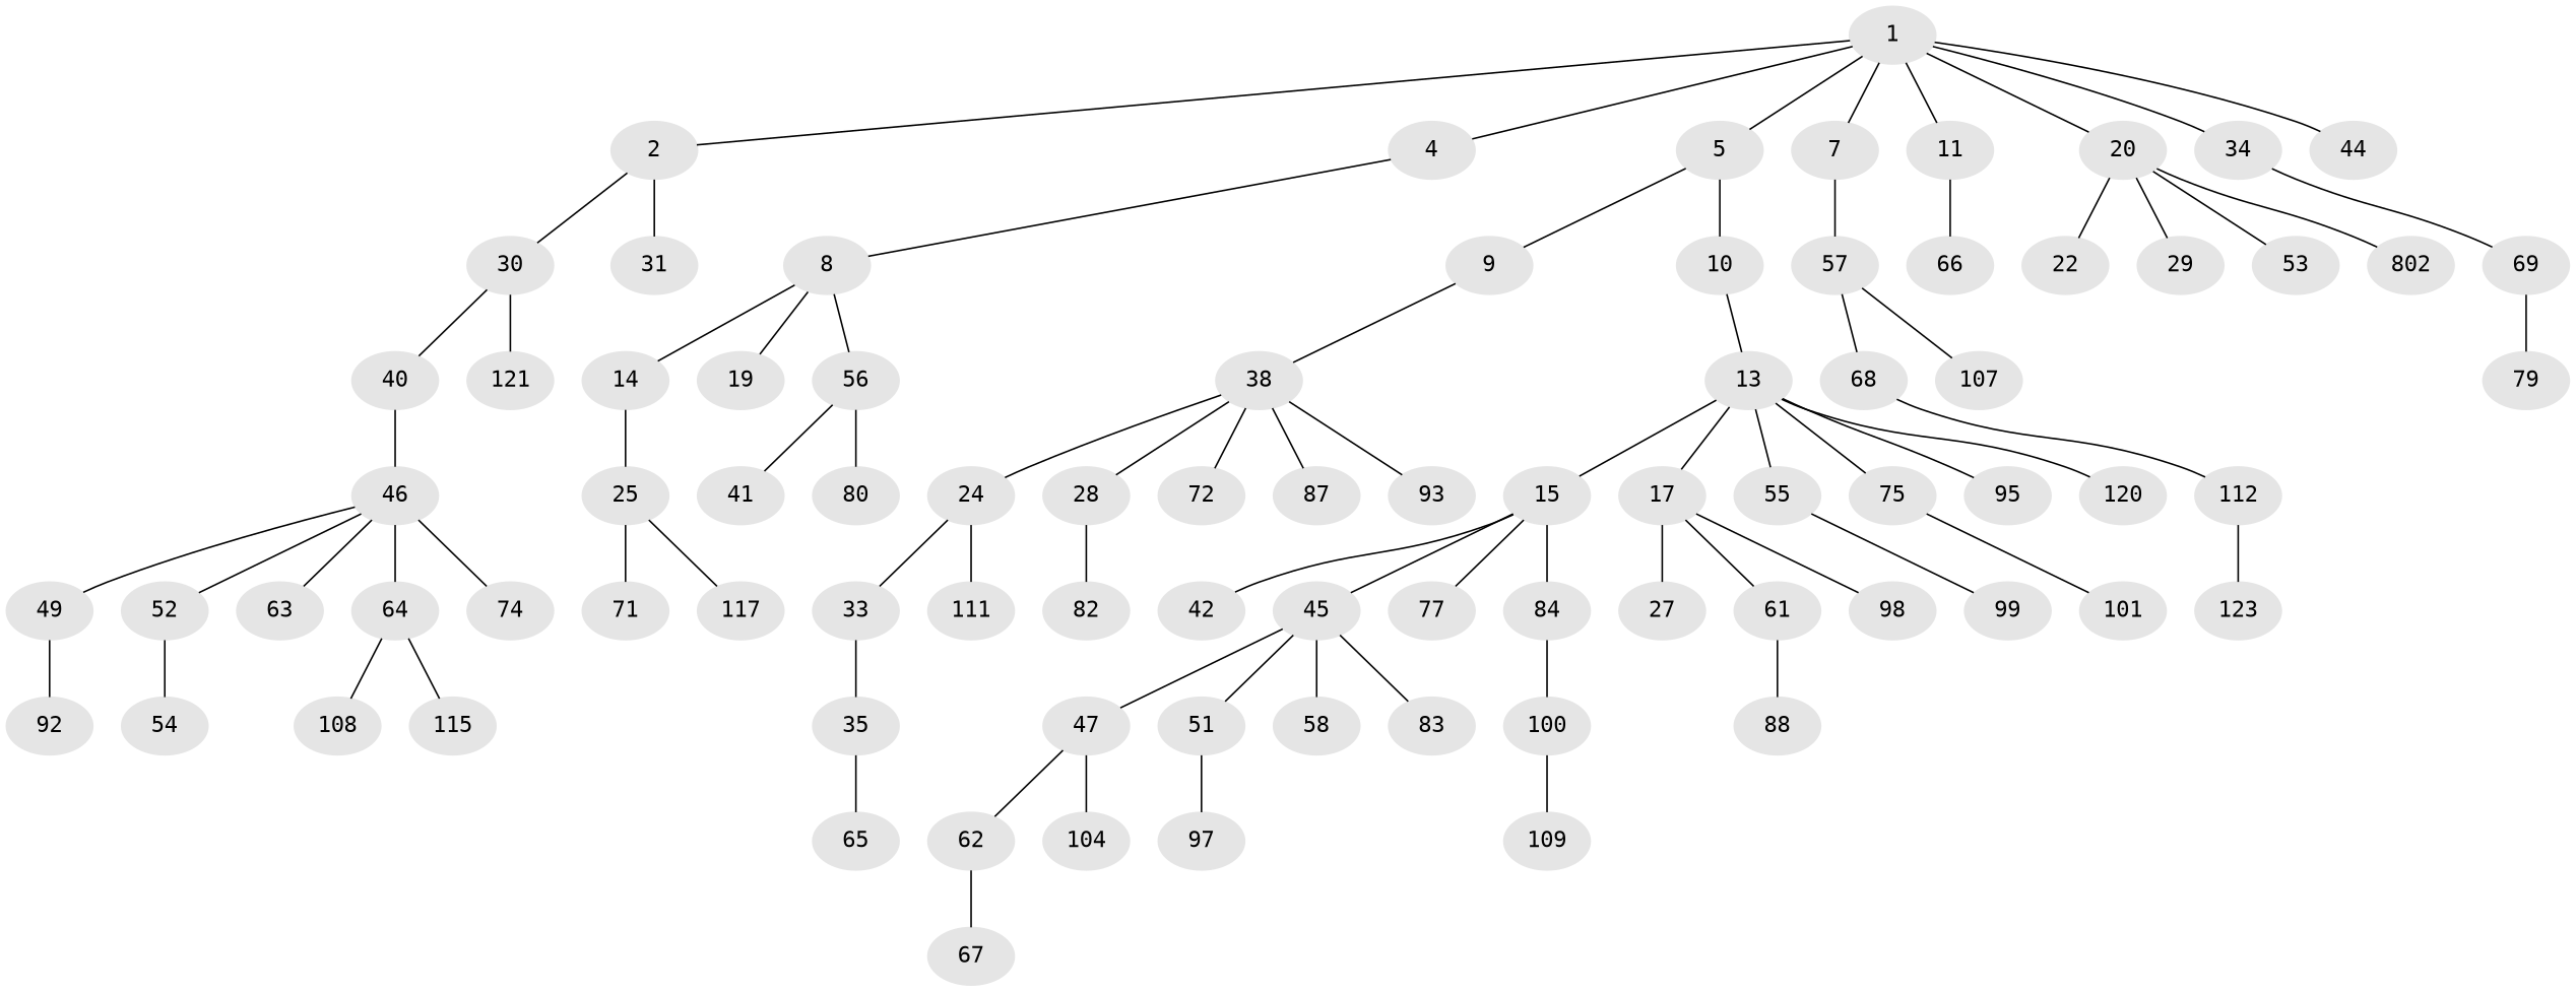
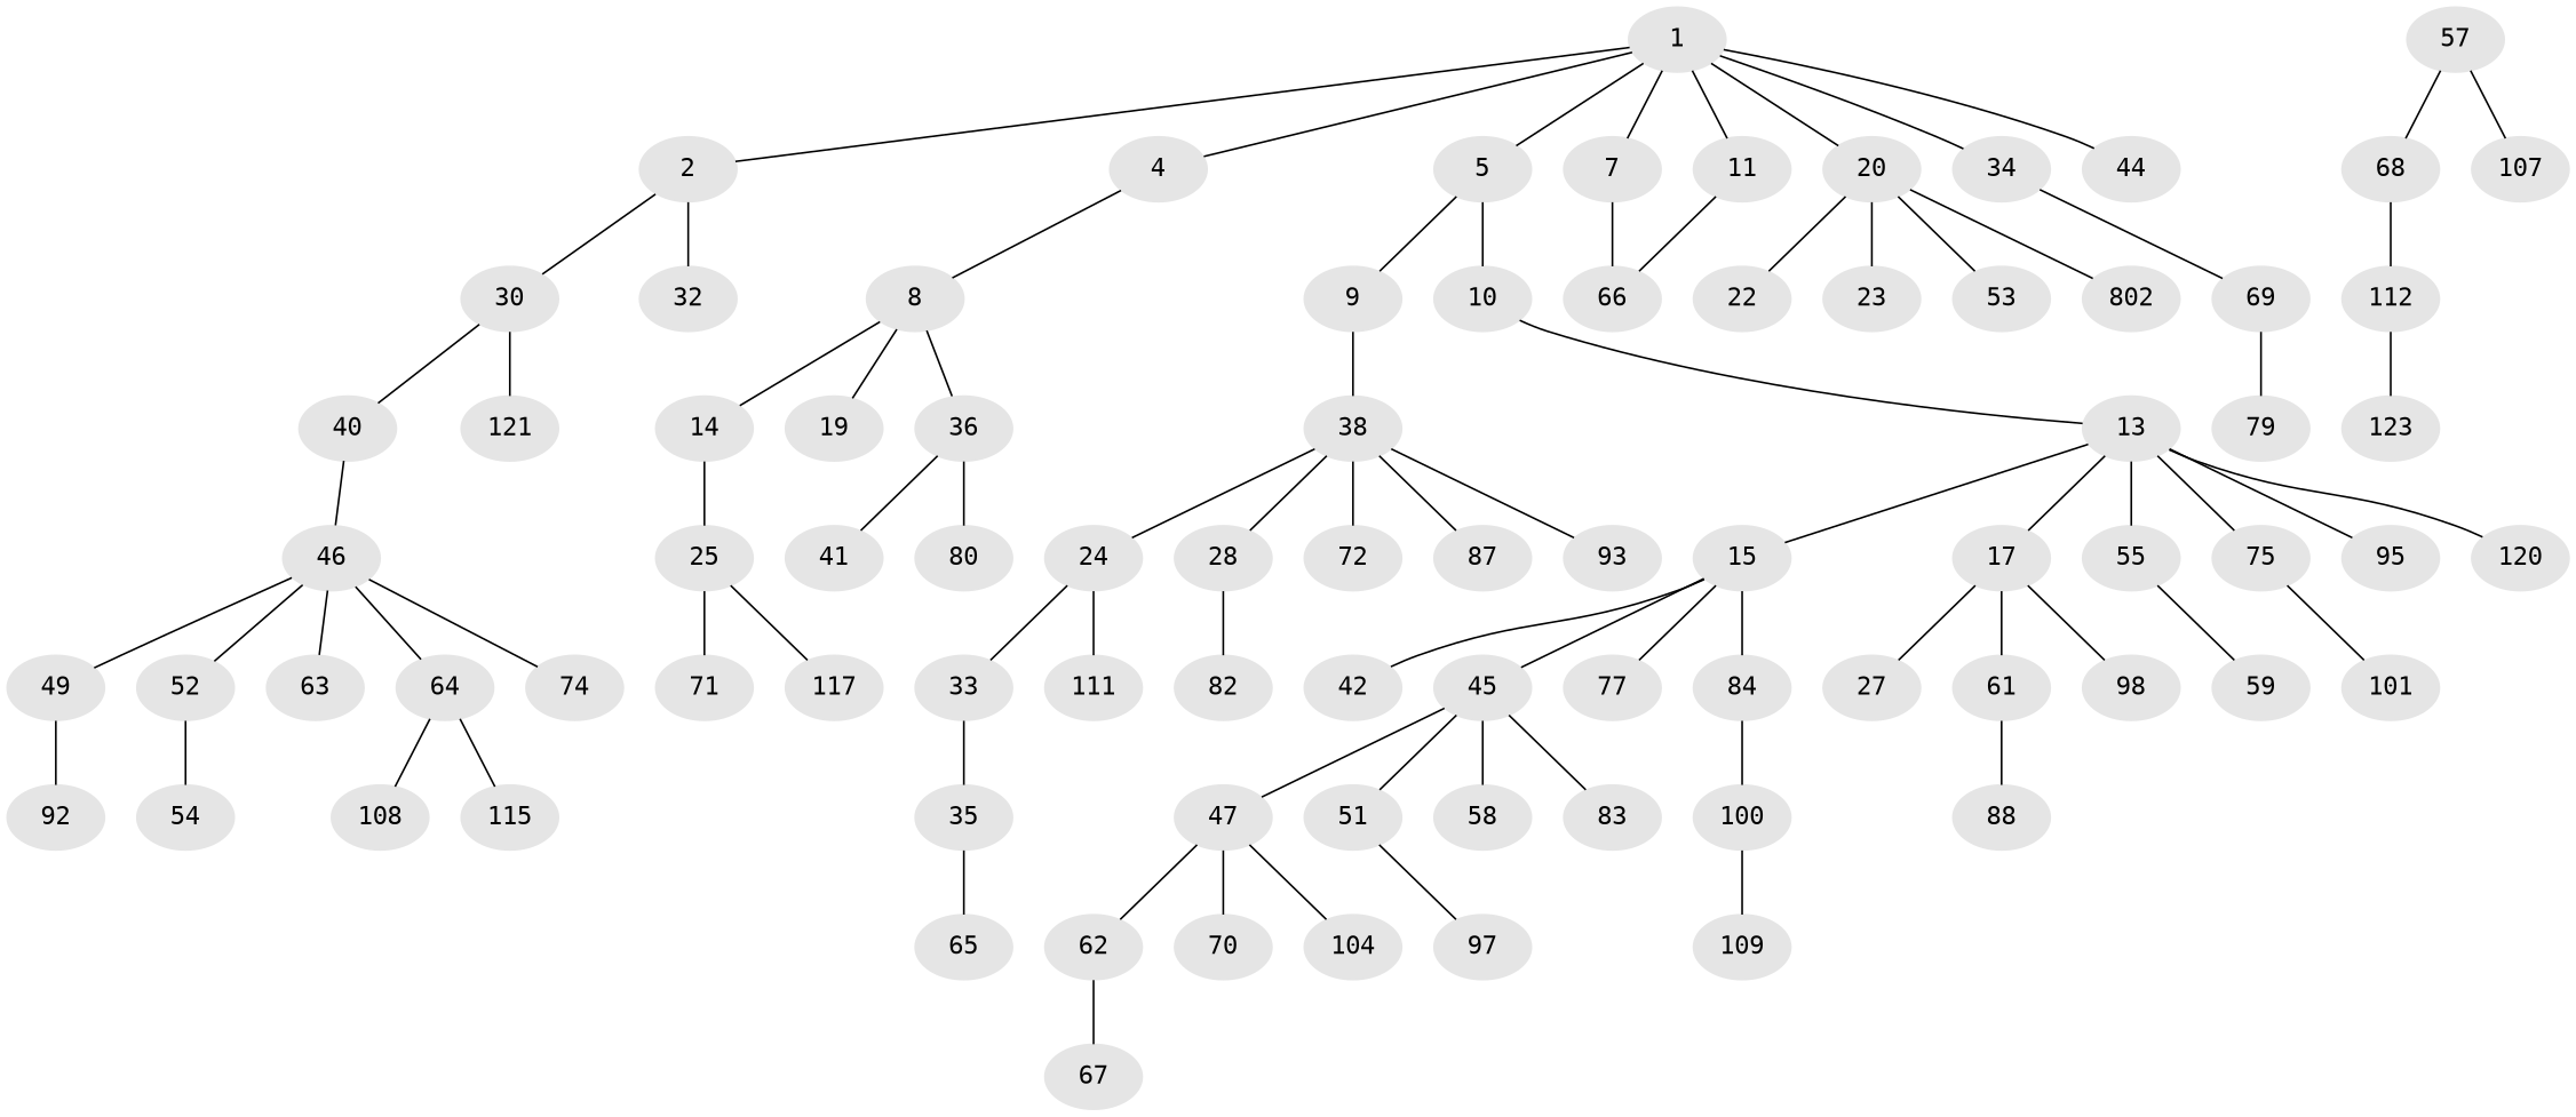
  graph {
    fontname="DejaVu Sans Mono"
    node [color=gray90 fontname="DejaVu Sans Mono" style=filled]
    edge [fontname="DejaVu Sans Mono"]
    1 [super="+3"]
    2 [super="+6"]
    4
    5 [super="+124"]
    7
    11 [super="+21"]
    20 [super="+34"]
    n8 [label=34 super="+60"]
    44
    30
-   31 [super="+81"]
+   31 [super="+81" label=32]
    8 [super="+12"]
    9 [super="+85"]
    10
    57 [super="+118"]
    66
    22
-   29 [super="+119"]
+   29 [super="+119" label=23]
    53 [super="+116"]
    n20 [label=802]
    69
    40
    121
    14 [super="+23"]
    19 [super="+76"]
-   36 [label=56]
+   36
    n27 [label=38 super="+50"]
    13 [super="+16"]
    68
    107 [super="+110"]
    25 [super="+73"]
    41
    80
    24 [super="+39"]
    28 [super="+89"]
    72 [super="+78"]
    87
    93
    15 [super="+26"]
    17 [super="+37"]
    55 [super="+90"]
    75
    95
    120
    42
    45 [super="+48"]
    77
    84 [super="+91"]
    27 [super="+105"]
    61
    98
-   99
+   99 [label=59]
    101
    71 [super="+96"]
    117
    47 [super="+103"]
    51 [super="+59"]
    58
    83
    100
    88
    33 [super="+43"]
    111
    82
    35 [super="+38"]
    46 [super="+125"]
    79
    65 [super="+106"]
    49
    52
    63
    64 [super="+86"]
    74
    62
+   70
    104 [super="+114"]
    97
    92
    54 [super="+122"]
    108
    115
    67
    112 [super="+113"]
    123
    109
    1 -- 2
    1 -- 4
    1 -- 5
    1 -- 7
    1 -- 11
    1 -- 20
    1 -- n8
    1 -- 44
    2 -- 30
    2 -- 31
    4 -- 8
    5 -- 9
    5 -- 10
-   7 -- 57
+   7 -- 66
    11 -- 66
    20 -- 22
    20 -- 29
    20 -- 53
    20 -- n20
    n8 -- 69
    30 -- 40
    30 -- 121
    8 -- 14
    8 -- 19
    8 -- 36
    9 -- n27
    10 -- 13
    57 -- 68
    57 -- 107
    69 -- 79
    40 -- 46
    14 -- 25
    36 -- 41
    36 -- 80
    n27 -- 24
    n27 -- 28
    n27 -- 72
    n27 -- 87
    n27 -- 93
    13 -- 15
    13 -- 17
    13 -- 55
    13 -- 75
    13 -- 95
    13 -- 120
    68 -- 112
    25 -- 71
    25 -- 117
    24 -- 33
    24 -- 111
    28 -- 82
    15 -- 42
    15 -- 45
    15 -- 77
    15 -- 84
    17 -- 27
    17 -- 61
    17 -- 98
    55 -- 99
    75 -- 101
    45 -- 47
    45 -- 51
    45 -- 58
    45 -- 83
    84 -- 100
    61 -- 88
    47 -- 62
+   47 -- 70
    47 -- 104
    51 -- 97
    100 -- 109
    33 -- 35
    35 -- 65
    46 -- 49
    46 -- 52
    46 -- 63
    46 -- 64
    46 -- 74
    49 -- 92
    52 -- 54
    64 -- 108
    64 -- 115
    62 -- 67
    112 -- 123
  }
